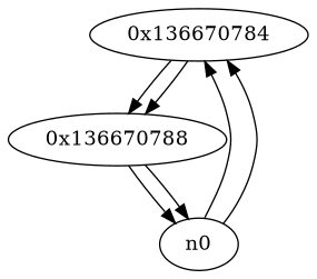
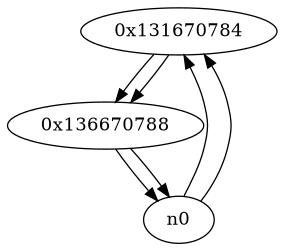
  digraph {
-   n1 [label="0x136670784"]
+   n1 [label="0x131670784"]
    n2 [label="0x136670788"]
    n0
    n1 -> n2
    n1 -> n2
    n2 -> n0
    n2 -> n0
    n0 -> n1
    n0 -> n1
  }
